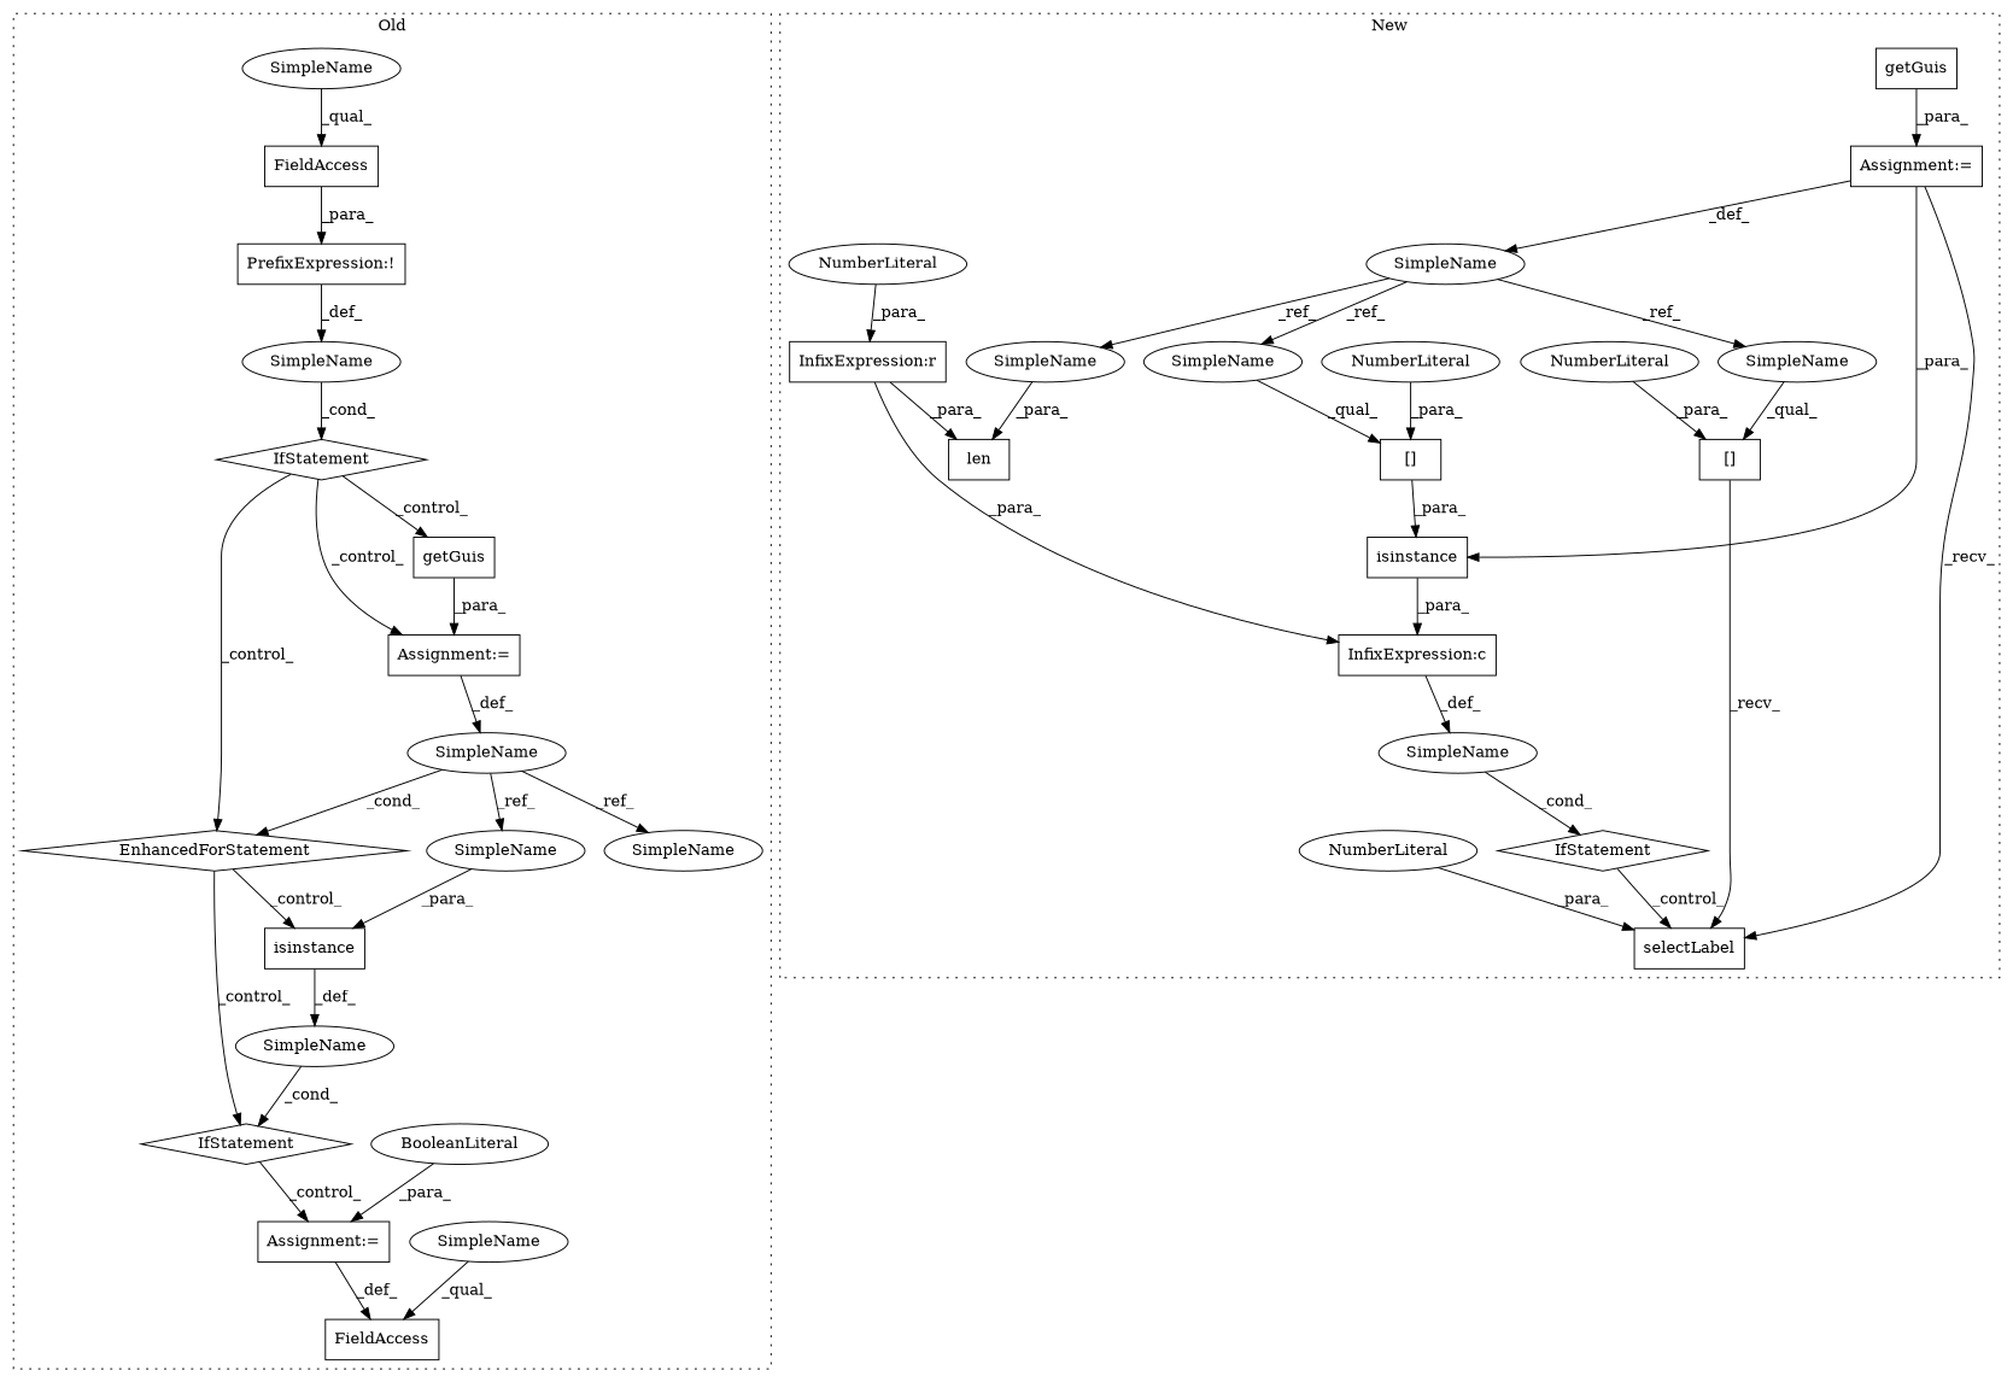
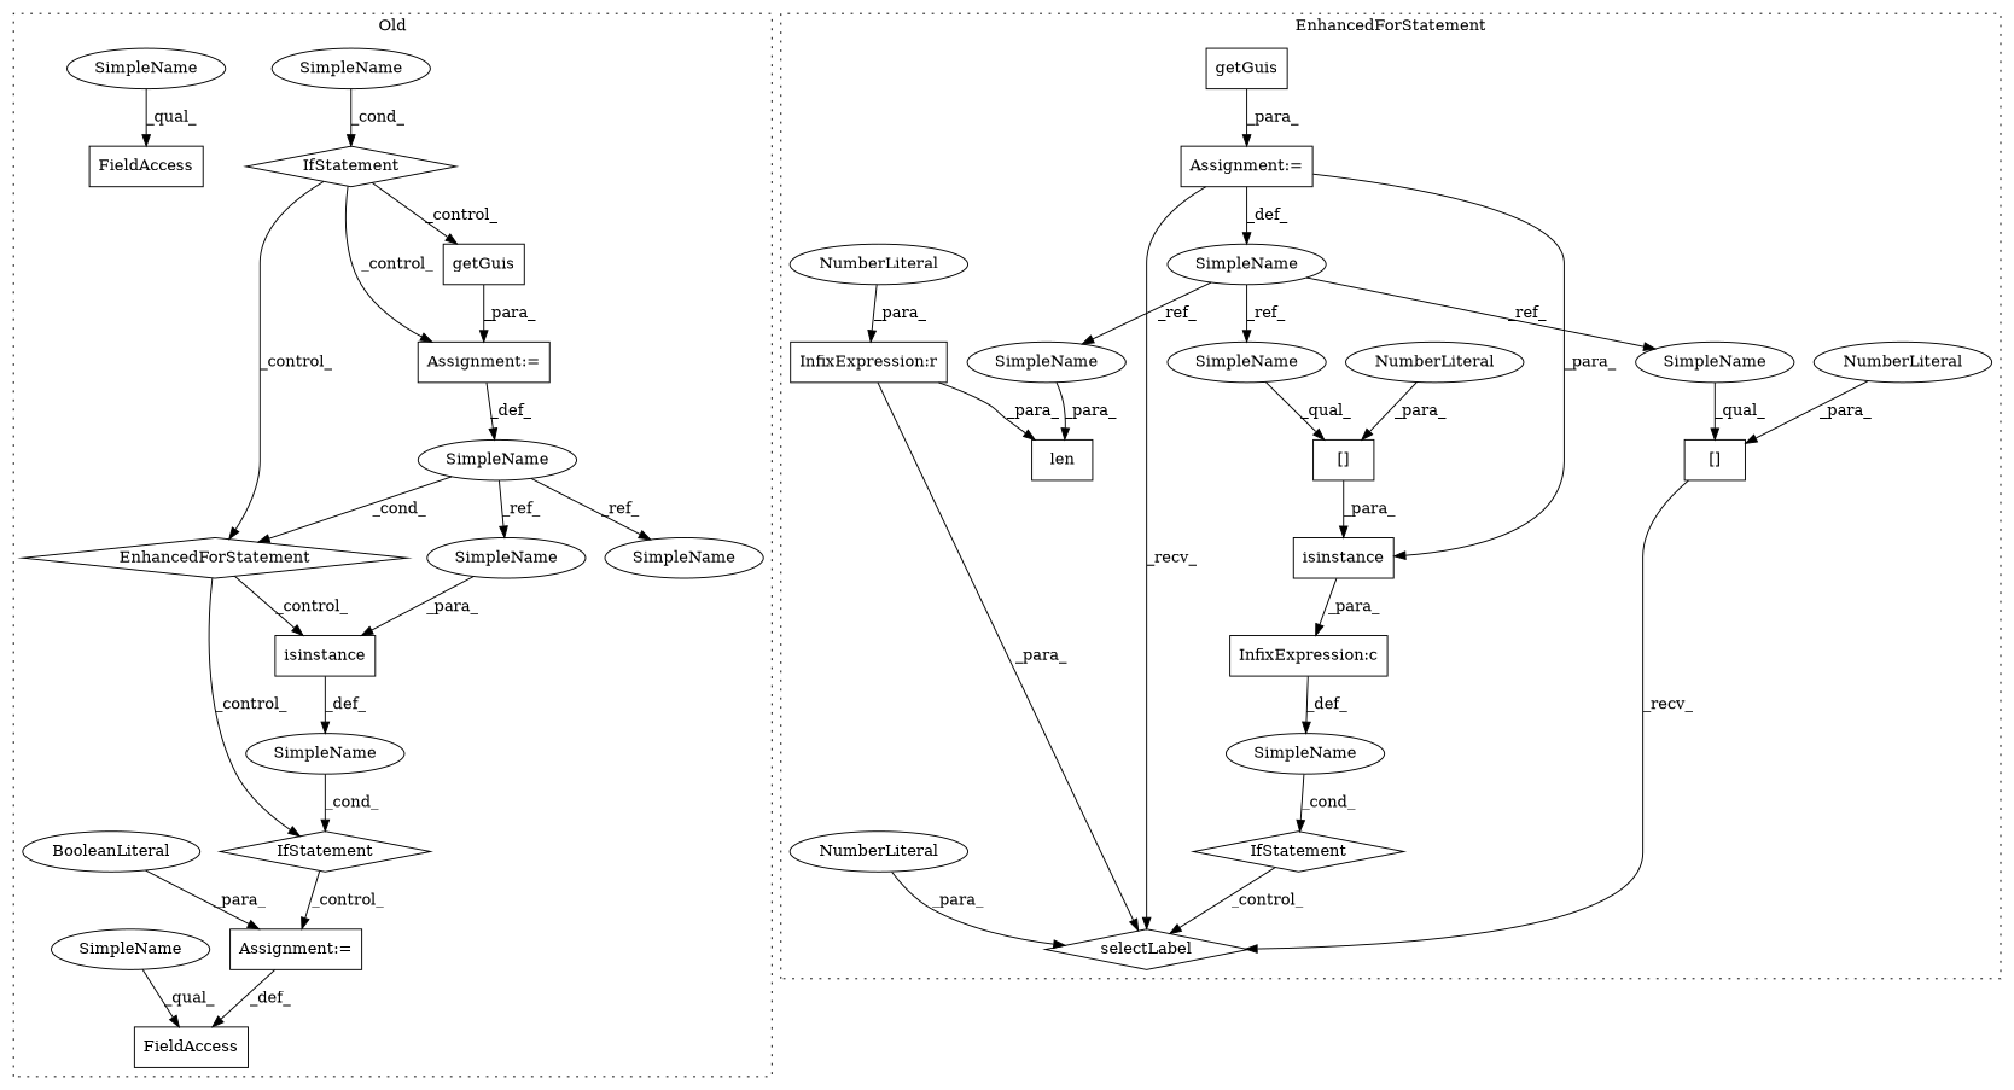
  digraph {
    node [a=42 l=4 shape=ellipse]
    n1 [a=25 l="4,2" label=IfStatement s="1633,1665" shape=diamond]
-   n2 [a=38 l=1 label="PrefixExpression:!" s=1637 shape=box]
    n3 [label=SimpleName l=""]
    n4 [a=32 l=9 label=getGuis s=1750 shape=box]
    n5 [a=70 l="57,2" label=EnhancedForStatement s="1675,1759" shape=diamond]
    n6 [a=22 l=27 label=FieldAccess s=1638 shape=box]
    n7 [a=22 l=27 label=FieldAccess s=1864 shape=box]
    n8 [label=SimpleName l=""]
    n9 [a=25 l="4,2" label=IfStatement s="1771,1813" shape=diamond]
    n10 [l=3 label=SimpleName s=1736]
    n11 [a=32 l="11,1" label=isinstance s="1775,1812" shape=box]
    n12 [a=7 l=1 label="Assignment:=" s=1891 shape=box]
    n13 [a=9 label=BooleanLiteral s=1892]
    n14 [a=7 l="57,2" label="Assignment:=" s="1675,1759" shape=box]
    n15 [label=SimpleName s=1864]
    n16 [label=SimpleName s=1638]
    n17 [l=3 label=SimpleName s=1827]
    n18 [l=3 label=SimpleName s=1786]
    n19 [a=32 l=9 label=getGuis s=1629 shape=box]
    n20 [a=2 l="5,1" label="[]" s="1719,1725" shape=box]
    n21 [a=34 l=1 label=NumberLiteral s=1724]
    n22 [a=2 l="5,1" label="[]" s="1678,1684" shape=box]
    n23 [a=34 l=1 label=NumberLiteral s=1683]
    n24 [a=27 label="InfixExpression:c" s=1663 shape=box]
    n25 [a=27 l=3 label="InfixExpression:r" s=1658 shape=box]
    n26 [a=34 l=1 label=NumberLiteral s=1661]
    n27 [a=32 l="4,1" label=len s="1649,1657" shape=box]
    n28 [a=25 l="4,2" label=IfStatement s="1644,1709" shape=diamond]
    n29 [label=SimpleName l=""]
-   n30 [a=32 l="12,1" label=selectLabel s="1727,1740" shape=box]
+   n30 [a=32 l="12,1" label=selectLabel s="1727,1740" shape=diamond]
    n31 [a=34 l=1 label=NumberLiteral s=1739]
    n32 [label=SimpleName s=1609]
    n33 [a=32 l="11,1" label=isinstance s="1667,1708" shape=box]
    n34 [a=7 l=1 label="Assignment:=" s=1613 shape=box]
    n35 [label=SimpleName s=1653]
    n36 [label=SimpleName s=1678]
    n37 [label=SimpleName s=1719]
    subgraph cluster_1 {
      label=Old
      style=dotted
      n1
-     n2
      n3
      n4
      n5
      n6
      n7
      n8
      n9
      n10
      n11
      n12
      n13
      n14
      n15
      n16
      n17
      n18
    }
    subgraph cluster_2 {
-     label=New
+     label=EnhancedForStatement
      style=dotted
      n19
      n20
      n21
      n22
      n23
      n24
      n25
      n26
      n27
      n28
      n29
      n30
      n31
      n32
      n33
      n34
      n35
      n36
      n37
    }
    n1 -> n4 [label=_control_]
    n1 -> n5 [label=_control_]
    n1 -> n14 [label=_control_]
-   n2 -> n3 [label=_def_]
    n3 -> n1 [label=_cond_]
    n4 -> n14 [label=_para_]
    n5 -> n9 [label=_control_]
    n5 -> n11 [label=_control_]
-   n6 -> n2 [label=_para_]
    n8 -> n9 [label=_cond_]
    n9 -> n12 [label=_control_]
    n10 -> n5 [label=_cond_]
    n10 -> n17 [label=_ref_]
    n10 -> n18 [label=_ref_]
    n11 -> n8 [label=_def_]
    n12 -> n7 [label=_def_]
    n13 -> n12 [label=_para_]
    n14 -> n10 [label=_def_]
    n15 -> n7 [label=_qual_]
    n16 -> n6 [label=_qual_]
    n18 -> n11 [label=_para_]
    n19 -> n34 [label=_para_]
    n20 -> n30 [label=_recv_]
    n21 -> n20 [label=_para_]
    n22 -> n33 [label=_para_]
    n23 -> n22 [label=_para_]
    n24 -> n29 [label=_def_]
-   n25 -> n24 [label=_para_]
+   n25 -> n30 [label=_para_]
    n25 -> n27 [label=_para_]
    n26 -> n25 [label=_para_]
    n28 -> n30 [label=_control_]
    n29 -> n28 [label=_cond_]
    n31 -> n30 [label=_para_]
    n32 -> n35 [label=_ref_]
    n32 -> n36 [label=_ref_]
    n32 -> n37 [label=_ref_]
    n33 -> n24 [label=_para_]
    n34 -> n30 [label=_recv_]
    n34 -> n32 [label=_def_]
    n34 -> n33 [label=_para_]
    n35 -> n27 [label=_para_]
    n36 -> n22 [label=_qual_]
    n37 -> n20 [label=_qual_]
  }
